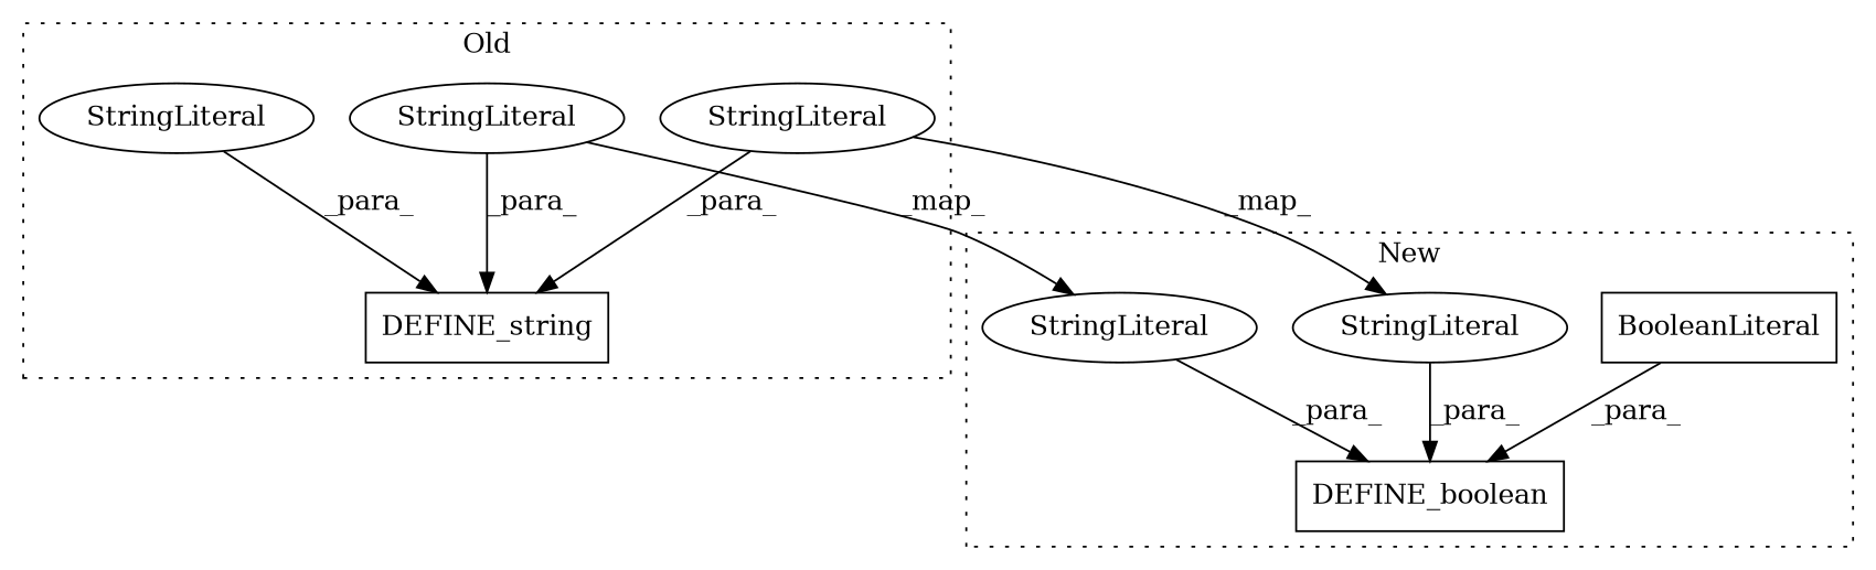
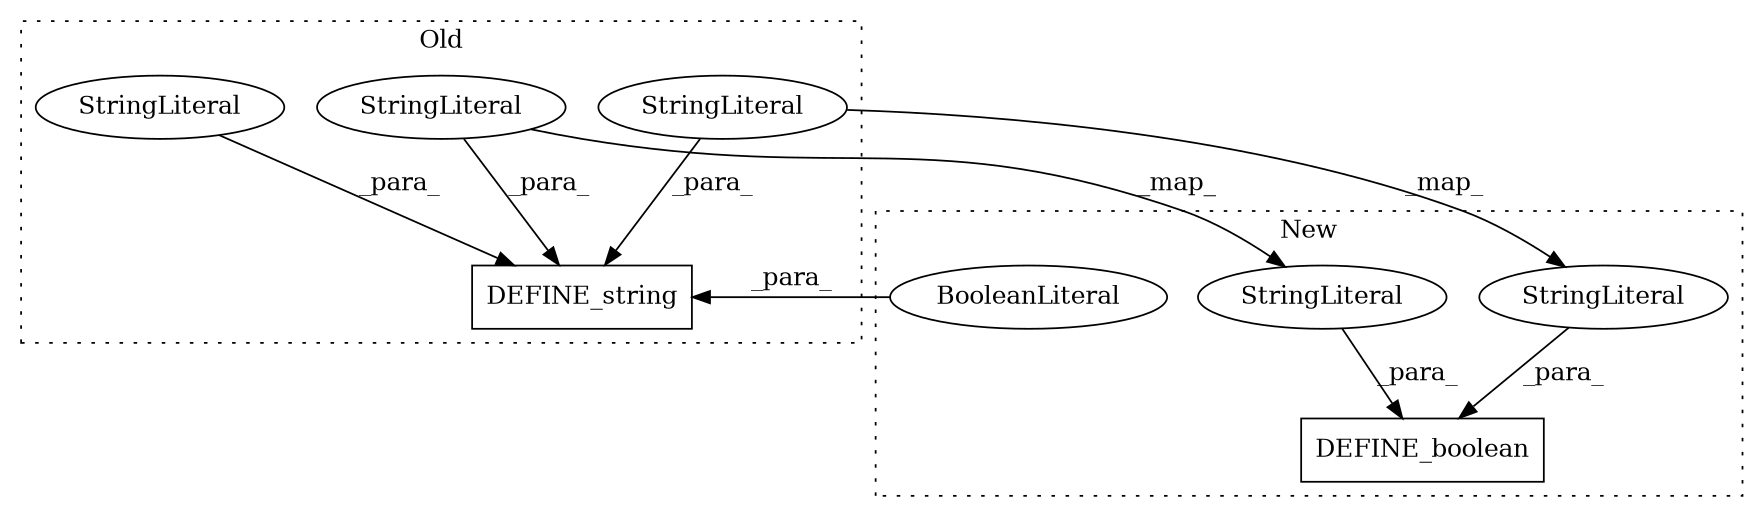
  digraph {
    node [a=45 shape=ellipse]
    n1 [a=32 l="14,1" label=DEFINE_string s="746,807" shape=box]
    n2 [l=23 label=StringLiteral s=784]
    n3 [l=13 label=StringLiteral s=760]
    n4 [l=9 label=StringLiteral s=774]
    n5 [a=32 l="15,1" label=DEFINE_boolean s="546,606" shape=box]
-   n6 [a=9 l=5 label=BooleanLiteral s=572 shape=box]
+   n6 [a=9 l=5 label=BooleanLiteral s=572]
    n7 [l=28 label=StringLiteral s=578]
    n8 [l=10 label=StringLiteral s=561]
    subgraph cluster_1 {
      label=Old
      style=dotted
      n1
      n2
      n3
      n4
    }
    subgraph cluster_2 {
      label=New
      style=dotted
      n5
      n6
      n7
      n8
    }
    n2 -> n1 [label=_para_]
    n2 -> n7 [label=_map_]
    n3 -> n1 [label=_para_]
    n3 -> n8 [label=_map_]
    n4 -> n1 [label=_para_]
-   n6 -> n5 [label=_para_]
+   n6 -> n1 [label=_para_]
    n7 -> n5 [label=_para_]
    n8 -> n5 [label=_para_]
  }
